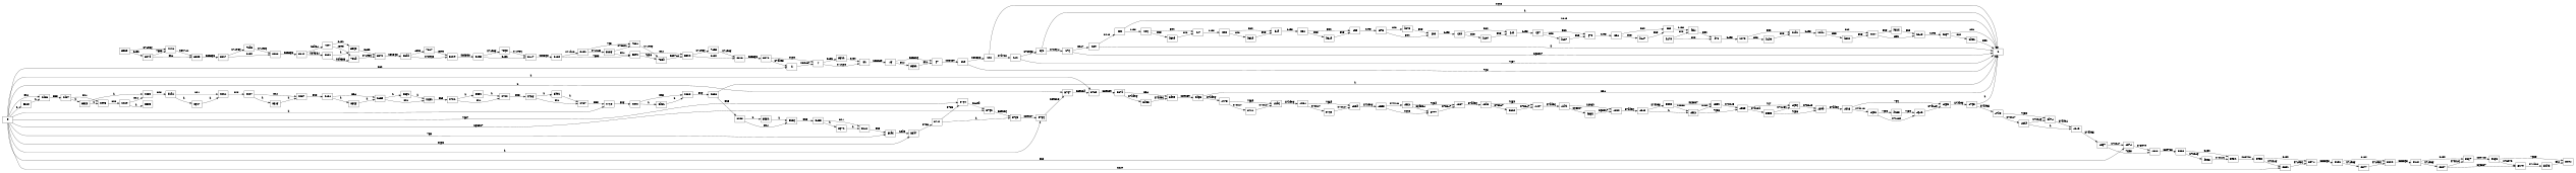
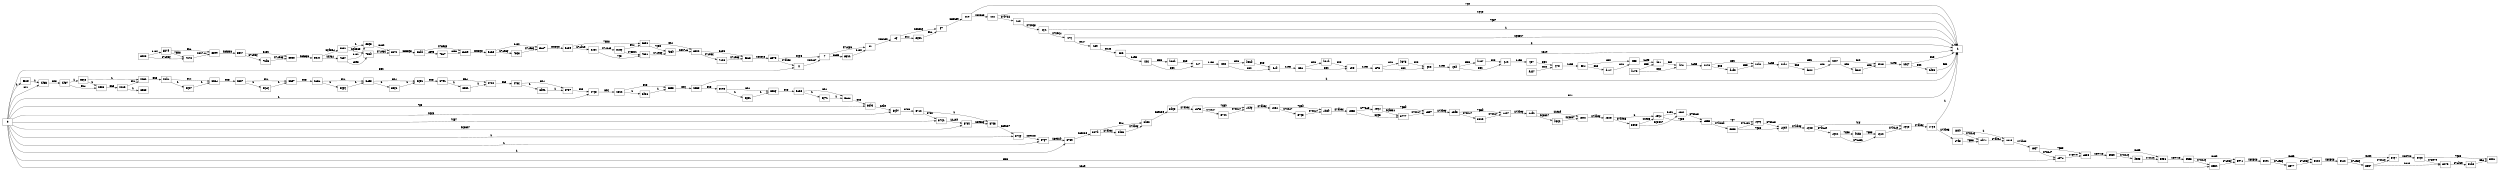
  digraph {
    fontname="DejaVu Sans Mono"
    rankdir=LR
    node [fontname="DejaVu Sans Mono" shape=rectangle]
    edge [fontname="DejaVu Sans Mono"]
    2
    7
    31
    5611
    46
    67
    5631
    110
    111
    1
    142
    161
    176
    180
    182
    226
    247
    9309
    328
    349
    9329
    384
    405
    9349
    573
    600
    9375
    609
    642
    9407
    657
    678
    9427
    834
    855
    9447
    954
    978
    1170
    9470
    1191
    9490
    1194
    1227
    9522
    1248
    9542
    1267
    1982
    1983
    1987
    2008
    8568
    2110
    2131
    8588
    2194
    2224
    8617
    2227
    2257
    8646
    2434
    2455
    8666
    2651
    8861
    2701
    2722
    8881
    2736
    2757
    8901
    2763
    2812
    2833
    8921
    2838
    3205
    3226
    5651
    3423
    3444
    5671
    3696
    3697
    3742
    3761
    3763
    3762
    3766
    3767
    3780
    3879
    3900
    3983
    3963
    4175
    4196
    5711
    4234
    4289
    5765
    4355
    4364
    5777
    4387
    4393
    4417
    5810
    4491
    4512
    9562
    4543
    4564
    5828
    4582
    4585
    4606
    5833
    4609
    4618
    4621
    4663
    4642
    9123
    4763
    4795
    4819
    8974
    4840
    4867
    4874
    4888
    5030
    5051
    9005
    5053
    5074
    5851
    5101
    5122
    5877
    5142
    5167
    5887
    5168
    5170
    5204
    5195
    5223
    5279
    7270
    5300
    5317
    5338
    7298
    5342
    5351
    7307
    5363
    7319
    5372
    5399
    5420
    7347
    5425
    5447
    7368
    5480
    5481
    5501
    5486
    7384
    5522
    7389
    5543
    7423
    5573
    8548
    0
    2 -> 7 [label=280487]
    7 -> 31 [label=274668]
    7 -> 5611 [label=8482]
    31 -> 46 [label=283150]
    5611 -> 31 [label=8482]
    46 -> 67 [label=282326]
    46 -> 5631 [label=824]
    67 -> 110 [label=283150]
    5631 -> 67 [label=824]
    110 -> 111 [label=282385]
    110 -> 1 [label=765]
    111 -> 1 [label=2663]
    111 -> 142 [label=279722]
    142 -> 1 [label=7657]
    142 -> 161 [label=272065]
    161 -> 1 [label=1]
    161 -> 176 [label=272064]
    176 -> 1 [label=268817]
    176 -> 180 [label=3247]
    180 -> 1 [label=2]
    180 -> 182 [label=3245]
    182 -> 1 [label=1840]
    182 -> 226 [label=1405]
    226 -> 247 [label=582]
    226 -> 9309 [label=823]
    247 -> 328 [label=1405]
    9309 -> 247 [label=823]
    328 -> 349 [label=582]
    328 -> 9329 [label=823]
    349 -> 384 [label=1405]
    9329 -> 349 [label=823]
    384 -> 405 [label=582]
    384 -> 9349 [label=823]
    405 -> 573 [label=1405]
    9349 -> 405 [label=823]
    573 -> 600 [label=582]
    573 -> 9375 [label=823]
    600 -> 609 [label=1405]
    9375 -> 600 [label=823]
    609 -> 642 [label=582]
    609 -> 9407 [label=823]
    642 -> 657 [label=1405]
    9407 -> 642 [label=823]
    657 -> 678 [label=582]
-   657 -> 9427 [label=823]
    678 -> 834 [label=1405]
    9427 -> 678 [label=823]
    834 -> 855 [label=582]
    834 -> 9447 [label=823]
    855 -> 954 [label=1405]
    9447 -> 855 [label=823]
    954 -> 978 [label=582]
    978 -> 1170 [label=1405]
    1170 -> 1191 [label=582]
    1170 -> 9490 [label=823]
    9470 -> 954 [label=823]
    9470 -> 978 [label=823]
    1191 -> 1194 [label=1405]
    9490 -> 1191 [label=823]
    1194 -> 1227 [label=582]
    1194 -> 9522 [label=823]
    1227 -> 1248 [label=582]
    1227 -> 9542 [label=823]
    9522 -> 1227 [label=823]
    1248 -> 1267 [label=1405]
    9542 -> 1248 [label=823]
    1267 -> 1 [label=823]
    1267 -> 1982 [label=582]
    1982 -> 1 [label=582]
    1983 -> 1987 [label=325]
    1987 -> 2008 [label=324]
    1987 -> 8568 [label=1]
    2008 -> 2110 [label=325]
    8568 -> 2008 [label=1]
    8568 -> 2131 [label=1]
    2110 -> 2131 [label=324]
    2110 -> 8588 [label=1]
    2131 -> 2194 [label=325]
    2194 -> 2224 [label=324]
    2194 -> 8617 [label=1]
    2224 -> 2227 [label=325]
    8617 -> 2224 [label=1]
    2227 -> 2257 [label=324]
    2227 -> 8646 [label=1]
    2257 -> 2434 [label=325]
    8646 -> 2257 [label=1]
    2434 -> 2455 [label=324]
    2434 -> 8666 [label=1]
    2455 -> 2651 [label=324]
    2455 -> 8861 [label=1]
    8666 -> 2455 [label=1]
    2651 -> 2701 [label=325]
    8861 -> 2651 [label=1]
    2701 -> 2722 [label=324]
    2701 -> 8881 [label=1]
    2722 -> 2736 [label=325]
    8881 -> 2722 [label=1]
    2736 -> 2757 [label=324]
    2736 -> 8901 [label=1]
    2757 -> 2763 [label=325]
    8901 -> 2757 [label=1]
    2763 -> 2812 [label=326]
    2812 -> 2833 [label=325]
    2812 -> 8921 [label=1]
    2833 -> 2838 [label=326]
    8921 -> 2833 [label=1]
    2838 -> 1 [label=1]
    2838 -> 3205 [label=325]
    3205 -> 3226 [label=324]
    3205 -> 5651 [label=1]
    3226 -> 3423 [label=325]
    5651 -> 3226 [label=1]
    3423 -> 3444 [label=324]
    3423 -> 5671 [label=1]
    3444 -> 3696 [label=325]
    5671 -> 3444 [label=1]
    3696 -> 3697 [label=1090]
    3697 -> 3742 [label=3753]
    3742 -> 3761 [label=3752]
    3742 -> 3763 [label=1]
    3761 -> 3762 [label=11409]
    3763 -> 3766 [label=280227]
    3762 -> 3763 [label=280226]
    3766 -> 3767 [label=280228]
    3767 -> 3780 [label=280229]
    3780 -> 3879 [label=280230]
    3879 -> 3900 [label=324]
    3879 -> 3983 [label=279906]
    3900 -> 3963 [label=280230]
    3983 -> 3900 [label=279906]
    3963 -> 1 [label=324]
    3963 -> 4175 [label=279906]
    4175 -> 4196 [label=7659]
    4175 -> 5711 [label=272247]
    4196 -> 4234 [label=279906]
    5711 -> 4196 [label=272247]
    4234 -> 4289 [label=7659]
    4234 -> 5765 [label=272247]
    4289 -> 4355 [label=279906]
    5765 -> 4289 [label=272247]
    4355 -> 4364 [label=277243]
    4355 -> 5777 [label=2663]
    4364 -> 5777 [label=269584]
    4364 -> 4387 [label=7659]
    5777 -> 4387 [label=272247]
    4387 -> 4393 [label=279906]
    4393 -> 4417 [label=7659]
    4393 -> 5810 [label=272247]
    4417 -> 4491 [label=279906]
    5810 -> 4417 [label=272247]
    4491 -> 4512 [label=11089]
    4491 -> 9562 [label=268817]
    4512 -> 4543 [label=279906]
    9562 -> 4512 [label=268817]
    4543 -> 4564 [label=1]
    4543 -> 5828 [label=279905]
    4564 -> 4582 [label=3431]
    4564 -> 4585 [label=7658]
    5828 -> 4564 [label=11088]
    5828 -> 4582 [label=268817]
    4582 -> 4585 [label=272248]
    4585 -> 4606 [label=767]
    4585 -> 5833 [label=279139]
    4606 -> 4609 [label=272248]
    5833 -> 4606 [label=271481]
    5833 -> 4609 [label=7658]
    4609 -> 4618 [label=279906]
    4618 -> 4621 [label=279140]
    4618 -> 4663 [label=766]
    4621 -> 4642 [label=271482]
    4621 -> 9123 [label=7658]
    4663 -> 4763 [label=279906]
    4642 -> 4663 [label=279140]
    9123 -> 4642 [label=7658]
    4763 -> 1 [label=1]
    4763 -> 4795 [label=279905]
-   4795 -> 4819 [label=272247]
    4795 -> 8974 [label=7658]
    4819 -> 8974 [label=272246]
    4819 -> 4840 [label=1]
    8974 -> 4840 [label=279904]
    4840 -> 4867 [label=279905]
    4867 -> 4874 [label=272247]
    4867 -> 4888 [label=7658]
    4874 -> 4888 [label=273070]
    4888 -> 5030 [label=280728]
    5030 -> 5051 [label=8482]
    5030 -> 9005 [label=272246]
    5051 -> 5053 [label=280728]
    9005 -> 5051 [label=272246]
    5053 -> 5074 [label=8482]
    5053 -> 5851 [label=272246]
    5074 -> 5101 [label=282568]
    5851 -> 5074 [label=274086]
    5101 -> 5122 [label=8482]
    5101 -> 5877 [label=274086]
    5122 -> 5142 [label=282568]
    5877 -> 5122 [label=274086]
    5142 -> 5167 [label=8482]
    5142 -> 5887 [label=274086]
    5167 -> 5168 [label=280728]
    5887 -> 5167 [label=272246]
-   5887 -> 5170 [label=268817]
+   5887 -> 5170 [label=1840]
    5168 -> 5170 [label=273070]
    5168 -> 5204 [label=7658]
    5170 -> 5195 [label=274910]
    5195 -> 5204 [label=824]
    5223 -> 5279 [label=8482]
    5223 -> 7270 [label=274086]
    5279 -> 7270 [label=7658]
    5279 -> 5300 [label=824]
    7270 -> 5300 [label=281744]
    5300 -> 5317 [label=282568]
    5317 -> 5338 [label=8482]
    5317 -> 7298 [label=274086]
    5338 -> 5342 [label=282568]
    7298 -> 5338 [label=274086]
    5342 -> 5351 [label=269584]
    5342 -> 7307 [label=12984]
    5351 -> 5363 [label=1]
    5351 -> 7319 [label=269583]
    7307 -> 5363 [label=8481]
    7307 -> 7319 [label=4503]
    5363 -> 5372 [label=8482]
    7319 -> 5372 [label=274086]
    5372 -> 5399 [label=282568]
    5399 -> 5420 [label=278065]
    5399 -> 7347 [label=4503]
    5420 -> 5425 [label=282568]
    7347 -> 5420 [label=4503]
    5425 -> 5447 [label=8482]
    5425 -> 7368 [label=274086]
    5447 -> 5480 [label=282568]
    7368 -> 5447 [label=274086]
    5480 -> 5481 [label=274910]
    5480 -> 5501 [label=7658]
    5481 -> 5486 [label=274145]
    5481 -> 7384 [label=765]
    5501 -> 5522 [label=824]
    5501 -> 7389 [label=7658]
    5486 -> 5501 [label=824]
    5486 -> 7384 [label=273321]
    7384 -> 7389 [label=274086]
    5522 -> 5543 [label=8482]
    5522 -> 7423 [label=274086]
    7389 -> 5522 [label=281744]
    5543 -> 5573 [label=282568]
    7423 -> 5543 [label=274086]
    5573 -> 2 [label=279905]
    5573 -> 7 [label=2663]
    8548 -> 1983 [label=1]
    0 -> 2 [label=582]
    0 -> 1983 [label=324]
    0 -> 2763 [label=1]
    0 -> 3696 [label=765]
    0 -> 3697 [label=2663]
    0 -> 3761 [label=7657]
    0 -> 3762 [label=268817]
    0 -> 3766 [label=1]
    0 -> 3767 [label=1]
    0 -> 3780 [label=1]
    0 -> 4874 [label=823]
    0 -> 5851 [label=1840]
    0 -> 8548 [label=1]
  }
